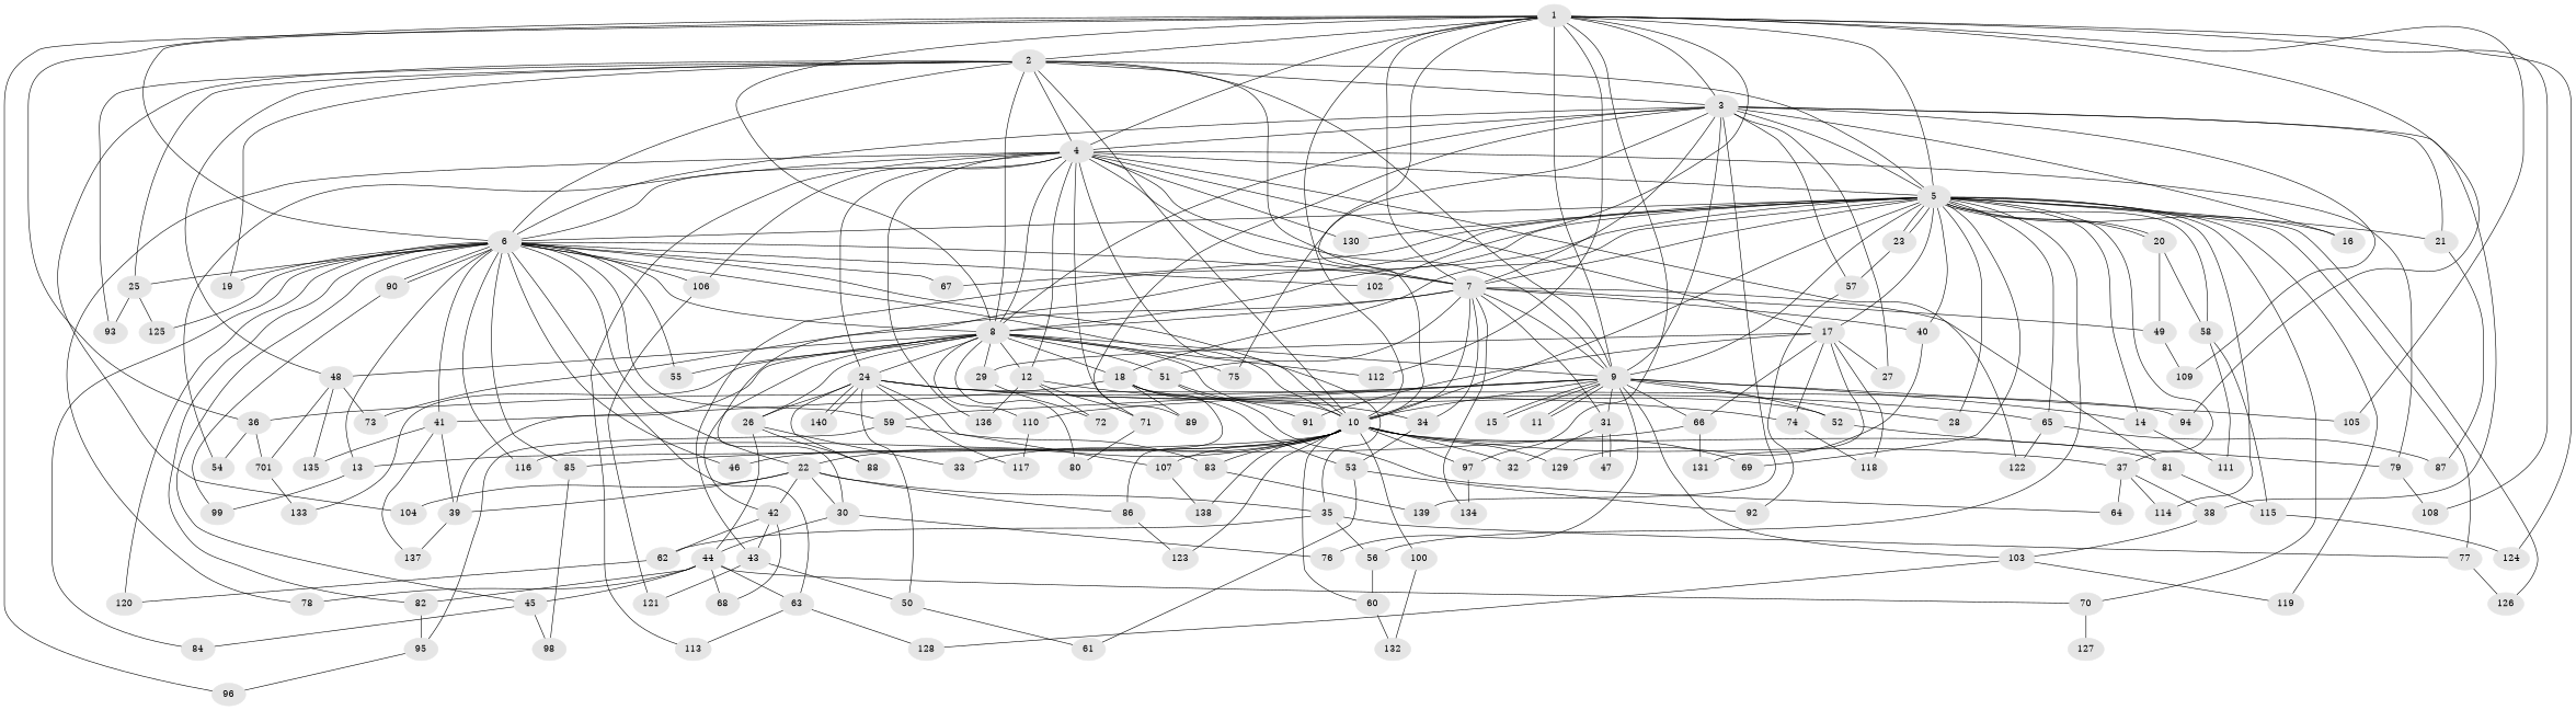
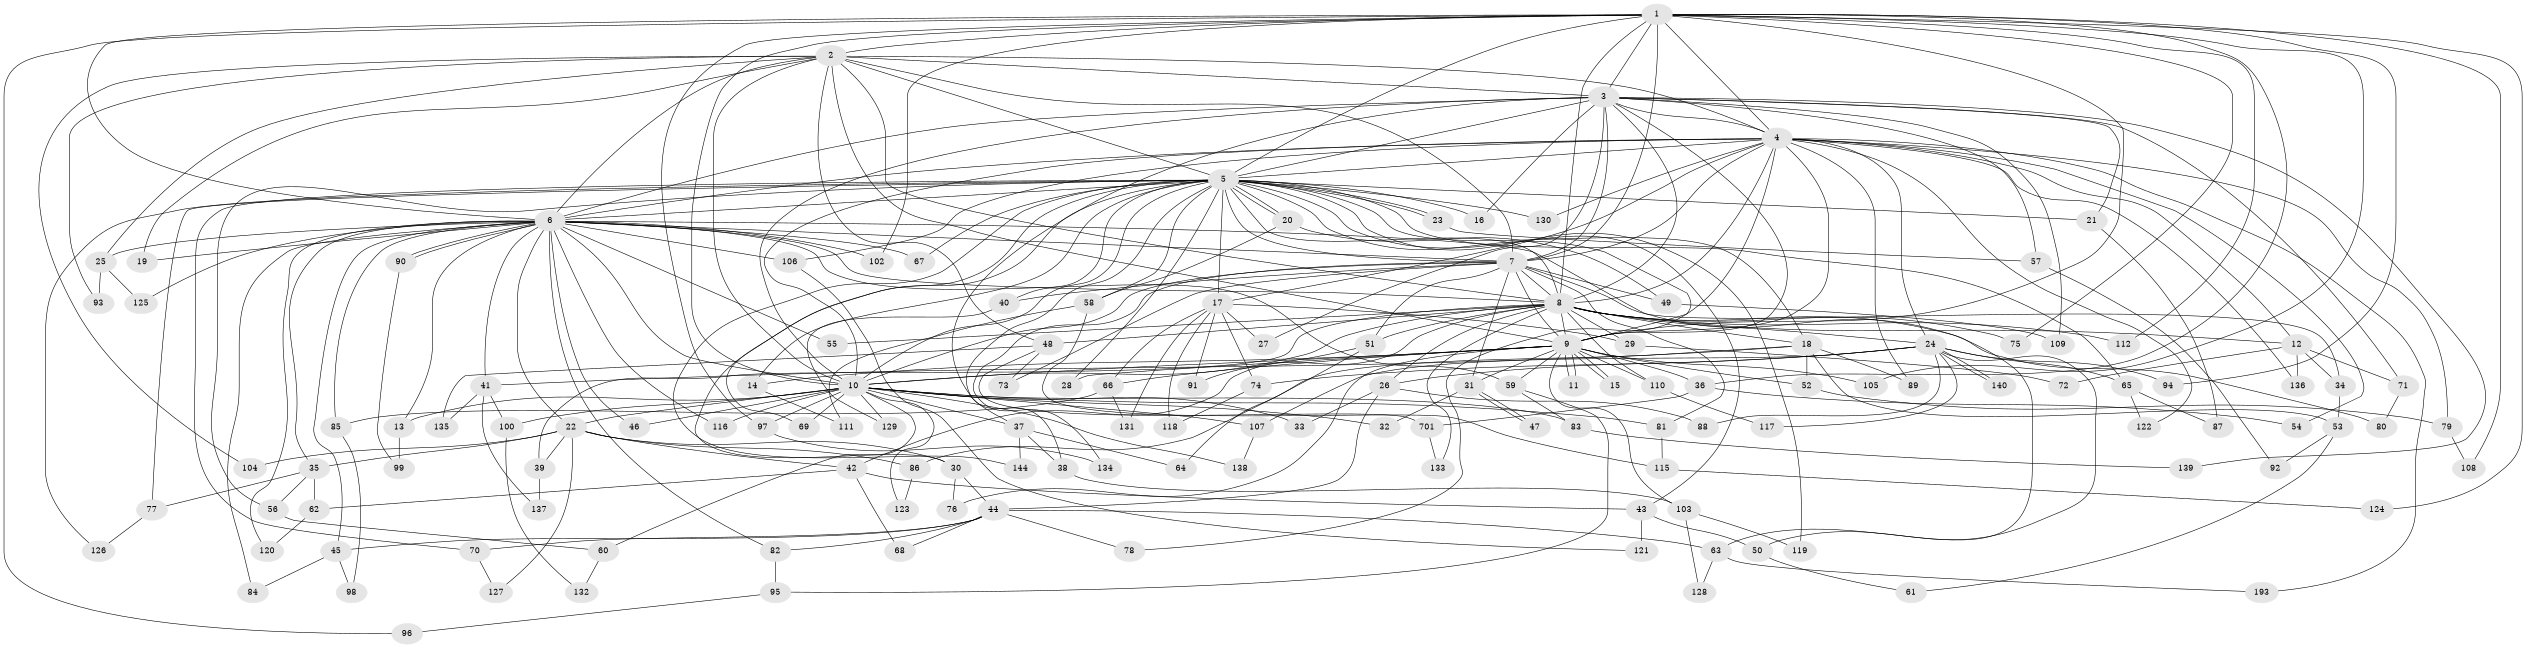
  graph {
    node [color=gray90 style=filled]
    1
    2
    3
    4
    5
    6
    7
    8
    9
    10
    36
    75
    94
    96
    97
    102
    105
    108
    112
    124
    19
    25
    48
    93
    104
    16
    21
    27
    38
    57
    71
    109
    139
    12
    17
    24
    54
    78
    79
    89
    106
-   113
+   113 [label=193]
    122
    130
    136
    14
    18
    20
    23
    28
    30
    37
    40
    43
    56
    58
    65
    67
    69
    70
    77
-   114
+   114 [label=144]
    119
    126
    13
    22
    35
    41
    45
    46
    55
    59
    63
    82
    84
    85
    90
    116
    120
    125
    31
    34
    49
    51
    73
    81
    134
    26
    29
    39
    42
    80
    110
    133
    11
    15
    52
    66
    76
    103
    32
    33
    60
    83
    100
    107
    123
    129
    138
    n110 [label=701]
    135
    87
    92
    72
    74
    91
    118
    131
    50
    88
    117
    140
    121
    111
    53
    86
    44
    64
    115
    127
    99
    62
    137
    98
    95
    128
    47
    68
    132
    61
    1 -- 2
    1 -- 3
    1 -- 4
    1 -- 5
    1 -- 6
    1 -- 7
    1 -- 8
    1 -- 9
    1 -- 10
    1 -- 36
    1 -- 75
    1 -- 94
    1 -- 96
    1 -- 97
    1 -- 102
    1 -- 105
    1 -- 108
    1 -- 112
    1 -- 124
    2 -- 3
    2 -- 4
    2 -- 5
    2 -- 6
    2 -- 7
    2 -- 8
    2 -- 9
    2 -- 10
    2 -- 19
    2 -- 25
    2 -- 48
    2 -- 93
    2 -- 104
    3 -- 4
    3 -- 5
    3 -- 6
    3 -- 7
    3 -- 8
    3 -- 9
    3 -- 10
    3 -- 16
    3 -- 21
    3 -- 27
    3 -- 38
    3 -- 57
    3 -- 71
    3 -- 109
    3 -- 139
    4 -- 5
    4 -- 6
    4 -- 7
    4 -- 8
    4 -- 9
    4 -- 10
    4 -- 12
    4 -- 17
    4 -- 24
    4 -- 54
    4 -- 78
    4 -- 79
    4 -- 89
    4 -- 106
    4 -- 113
    4 -- 122
    4 -- 130
    4 -- 136
    5 -- 6
    5 -- 7
    5 -- 8
    5 -- 9
    5 -- 10
    5 -- 16
    5 -- 21
    5 -- 17
    5 -- 130
    5 -- 14
    5 -- 18
    5 -- 20
    5 -- 20
    5 -- 23
    5 -- 23
    5 -- 28
    5 -- 30
    5 -- 37
    5 -- 40
    5 -- 43
    5 -- 56
    5 -- 58
    5 -- 65
    5 -- 67
    5 -- 69
    5 -- 70
    5 -- 77
    5 -- 114
    5 -- 119
    5 -- 126
    6 -- 7
    6 -- 8
    6 -- 10
    6 -- 102
    6 -- 19
    6 -- 25
    6 -- 106
    6 -- 67
    6 -- 13
    6 -- 22
    6 -- 35
    6 -- 41
    6 -- 45
    6 -- 46
    6 -- 55
    6 -- 59
    6 -- 63
    6 -- 82
    6 -- 84
    6 -- 85
    6 -- 90
    6 -- 90
    6 -- 116
    6 -- 120
    6 -- 125
    7 -- 8
    7 -- 9
    7 -- 10
    7 -- 40
    7 -- 31
    7 -- 34
    7 -- 49
    7 -- 51
    7 -- 73
    7 -- 81
    7 -- 134
    8 -- 9
    8 -- 10
    8 -- 75
    8 -- 112
    8 -- 48
    8 -- 12
    8 -- 24
    8 -- 18
    8 -- 55
    8 -- 51
    8 -- 26
    8 -- 29
    8 -- 39
    8 -- 42
    8 -- 80
    8 -- 110
    8 -- 133
    9 -- 10
    9 -- 36
    9 -- 105
    9 -- 14
    9 -- 28
    9 -- 59
    9 -- 31
    9 -- 110
    9 -- 11
    9 -- 11
    9 -- 15
    9 -- 15
    9 -- 52
    9 -- 66
    9 -- 76
    9 -- 103
    10 -- 97
    10 -- 37
    10 -- 69
    10 -- 13
    10 -- 22
    10 -- 46
    10 -- 116
    10 -- 81
    10 -- 32
    10 -- 33
    10 -- 60
    10 -- 83
    10 -- 100
    10 -- 107
    10 -- 123
    10 -- 129
    10 -- 138
    36 -- 54
    36 -- n110
    97 -- 134
    25 -- 93
    25 -- 125
    48 -- 73
    48 -- n110
    48 -- 135
    21 -- 87
    38 -- 103
    57 -- 92
    71 -- 80
    12 -- 71
    12 -- 136
    12 -- 34
    12 -- 72
    17 -- 27
    17 -- 29
    17 -- 66
    17 -- 74
    17 -- 91
    17 -- 118
    17 -- 131
    24 -- 94
    24 -- 65
    24 -- 26
    24 -- 107
    24 -- 74
    24 -- 50
    24 -- 88
    24 -- 117
    24 -- 140
    24 -- 140
    79 -- 108
    106 -- 121
    14 -- 111
    18 -- 89
    18 -- 41
    18 -- 52
    18 -- 53
    18 -- 86
    20 -- 58
    20 -- 49
    23 -- 57
    30 -- 76
    30 -- 44
    37 -- 38
    37 -- 114
    37 -- 64
    40 -- 129
    43 -- 50
    43 -- 121
    56 -- 60
    58 -- 111
    58 -- 115
    65 -- 122
    65 -- 87
    70 -- 127
    77 -- 126
    13 -- 99
    22 -- 104
    22 -- 30
    22 -- 35
    22 -- 39
    22 -- 42
    22 -- 86
+   22 -- 127
    35 -- 56
    35 -- 77
    35 -- 62
-   41 -- 39
+   41 -- 100
    41 -- 135
    41 -- 137
    45 -- 84
    45 -- 98
    59 -- 83
    59 -- 95
    63 -- 113
    63 -- 128
    82 -- 95
    85 -- 98
    90 -- 99
    31 -- 32
    31 -- 47
    31 -- 47
    34 -- 53
    49 -- 109
    51 -- 91
    51 -- 64
    81 -- 115
    26 -- 33
    26 -- 88
    26 -- 44
    29 -- 72
    39 -- 137
    42 -- 43
    42 -- 62
    42 -- 68
    110 -- 117
    52 -- 79
    66 -- 85
    66 -- 131
    103 -- 119
    103 -- 128
    60 -- 132
    83 -- 139
    100 -- 132
    107 -- 138
    n110 -- 133
    74 -- 118
    50 -- 61
    53 -- 92
    53 -- 61
    86 -- 123
    44 -- 78
    44 -- 70
    44 -- 45
    44 -- 63
    44 -- 82
    44 -- 68
    115 -- 124
    62 -- 120
    95 -- 96
  }
